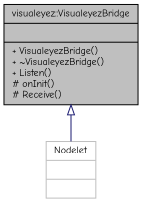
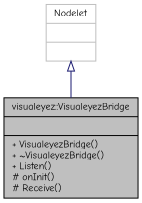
  digraph {
    fontname="Comic Neue"
    node [fontname="Comic Neue" fontsize=10 shape=record style=filled]
    n1 [color=black fillcolor=grey75 fontcolor=black height=0.2 label="{visualeyez::VisualeyezBridge\n||+ VisualeyezBridge()\l+ ~VisualeyezBridge()\l+ Listen()\l# onInit()\l# Receive()\l}" width=0.4]
    n2 [color=grey75 fillcolor=white height=0.2 label="{Nodelet\n||}" width=0.4]
-   n1 -> n2 [arrowtail=onormal color=midnightblue dir=back fontname="Comic Neue" fontsize=10 labelfontname=Helvetica labelfontsize=10 style=solid]
+   n2 -> n1 [arrowtail=onormal color=midnightblue dir=back fontname="Comic Neue" fontsize=10 labelfontname=Helvetica labelfontsize=10 style=solid]
  }
